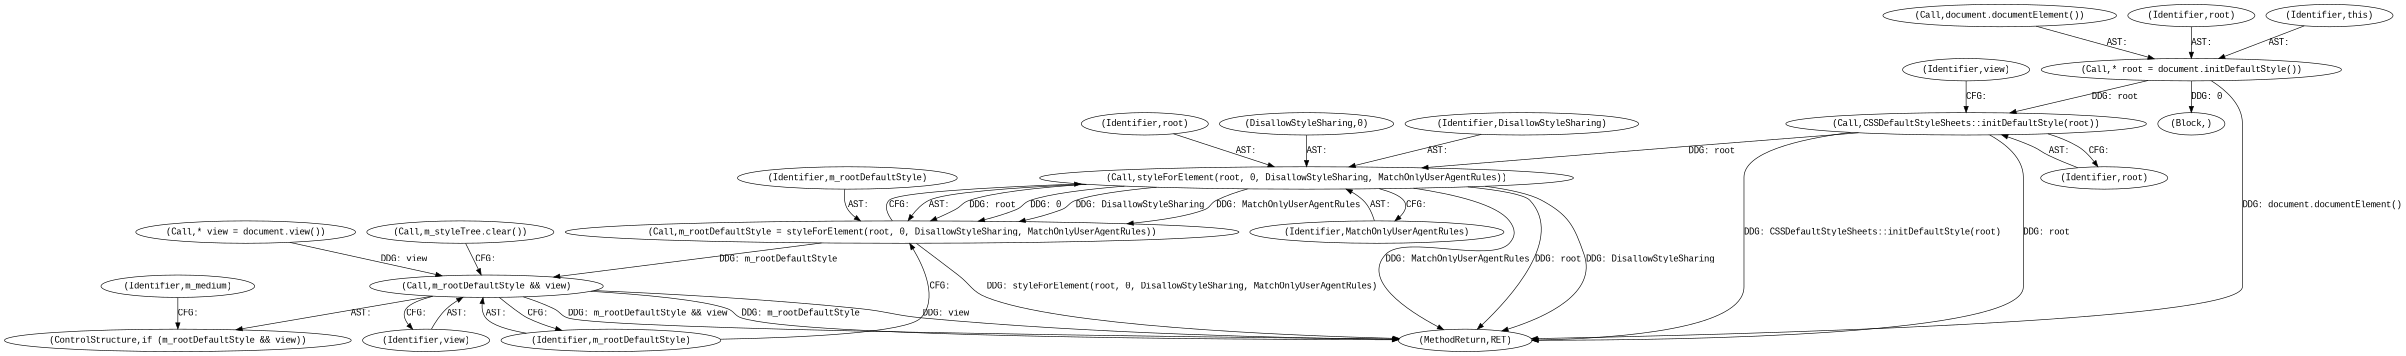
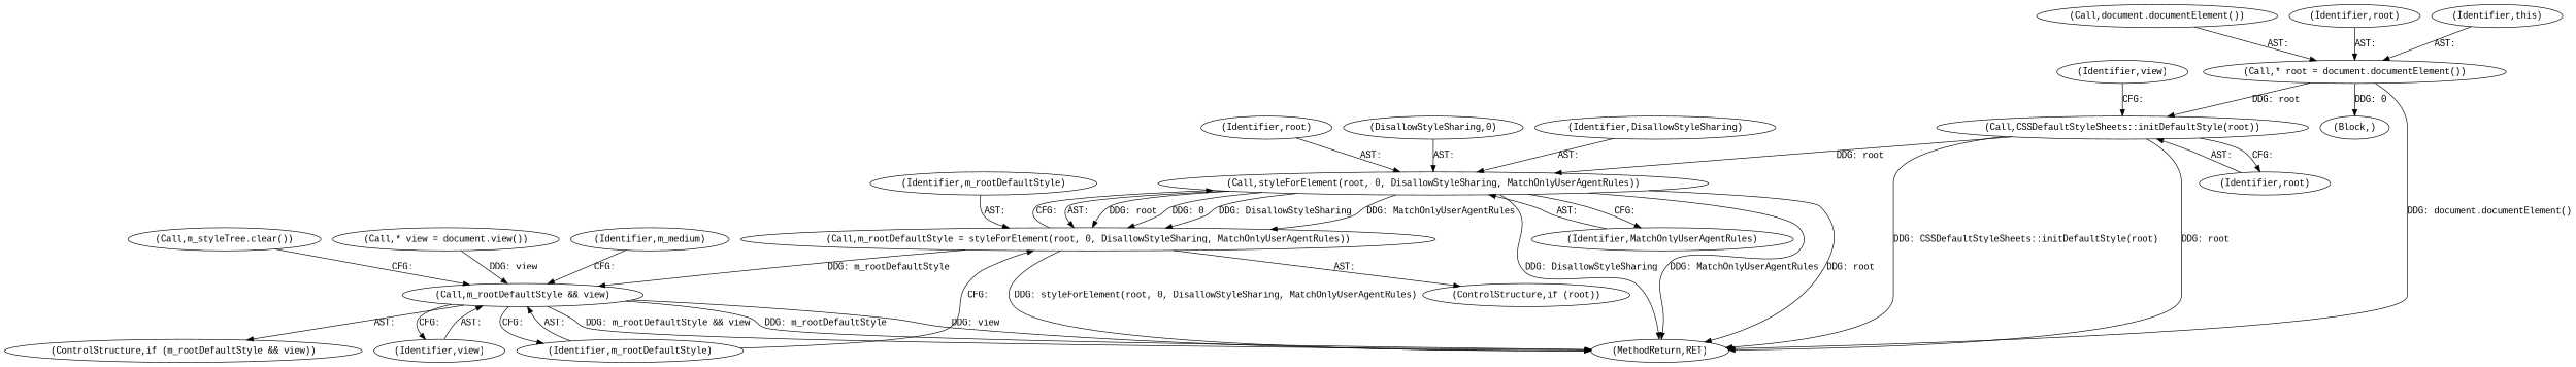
  digraph {
    fontname="Liberation Mono"
    node [fontname="Liberation Mono"]
    edge [fontname="Liberation Mono"]
    n1 [label="(Call,CSSDefaultStyleSheets::initDefaultStyle(root))"]
    n2 [label="(Call,styleForElement(root, 0, DisallowStyleSharing, MatchOnlyUserAgentRules))"]
    n3 [label="(MethodReturn,RET)"]
    n4 [label="(Identifier,root)"]
    n5 [label="(Call,m_rootDefaultStyle = styleForElement(root, 0, DisallowStyleSharing, MatchOnlyUserAgentRules))"]
    n6 [label="(Identifier,MatchOnlyUserAgentRules)"]
    n7 [label="(Block,)"]
-   n8 [label="(Call,* root = document.initDefaultStyle())"]
+   n8 [label="(Call,* root = document.documentElement())"]
    n9 [label="(Call,document.documentElement())"]
    n10 [label="(Call,m_rootDefaultStyle && view)"]
+   n11 [label="(ControlStructure,if (root))"]
    n12 [label="(ControlStructure,if (m_rootDefaultStyle && view))"]
    n13 [label="(Identifier,view)"]
    n14 [label="(Identifier,m_rootDefaultStyle)"]
    n15 [label="(Identifier,root)"]
    n16 [label="(DisallowStyleSharing,0)"]
    n17 [label="(Identifier,m_medium)"]
    n18 [label="(Identifier,root)"]
    n19 [label="(Identifier,this)"]
    n20 [label="(Identifier,DisallowStyleSharing)"]
    n21 [label="(Call,m_styleTree.clear())"]
    n22 [label="(Call,* view = document.view())"]
    n23 [label="(Identifier,view)"]
    n24 [label="(Identifier,m_rootDefaultStyle)"]
    n1 -> n2 [label="DDG: root"]
    n1 -> n3 [label="DDG: root"]
    n1 -> n3 [label="DDG: CSSDefaultStyleSheets::initDefaultStyle(root)"]
    n1 -> n4 [label="CFG: "]
    n2 -> n3 [label="DDG: root"]
    n2 -> n3 [label="DDG: DisallowStyleSharing"]
    n2 -> n3 [label="DDG: MatchOnlyUserAgentRules"]
    n2 -> n5 [label="AST: "]
    n2 -> n5 [label="DDG: root"]
    n2 -> n5 [label="DDG: 0"]
    n2 -> n5 [label="DDG: DisallowStyleSharing"]
    n2 -> n5 [label="DDG: MatchOnlyUserAgentRules"]
    n2 -> n6 [label="CFG: "]
    n4 -> n1 [label="AST: "]
    n5 -> n2 [label="CFG: "]
    n5 -> n3 [label="DDG: styleForElement(root, 0, DisallowStyleSharing, MatchOnlyUserAgentRules)"]
    n5 -> n10 [label="DDG: m_rootDefaultStyle"]
+   n5 -> n11 [label="AST: "]
    n6 -> n2 [label="AST: "]
    n8 -> n1 [label="DDG: root"]
    n8 -> n3 [label="DDG: document.documentElement()"]
    n8 -> n7 [label="DDG: 0"]
    n9 -> n8 [label="AST: "]
    n10 -> n3 [label="DDG: m_rootDefaultStyle && view"]
    n10 -> n3 [label="DDG: m_rootDefaultStyle"]
    n10 -> n3 [label="DDG: view"]
    n10 -> n12 [label="AST: "]
    n10 -> n13 [label="CFG: "]
    n10 -> n14 [label="CFG: "]
    n13 -> n10 [label="AST: "]
    n14 -> n5 [label="CFG: "]
    n14 -> n10 [label="AST: "]
    n15 -> n2 [label="AST: "]
    n16 -> n2 [label="AST: "]
-   n17 -> n12 [label="CFG: "]
+   n17 -> n10 [label="CFG: "]
    n18 -> n8 [label="AST: "]
    n19 -> n8 [label="AST: "]
    n20 -> n2 [label="AST: "]
    n21 -> n10 [label="CFG: "]
    n22 -> n10 [label="DDG: view"]
    n23 -> n1 [label="CFG: "]
    n24 -> n5 [label="AST: "]
  }
